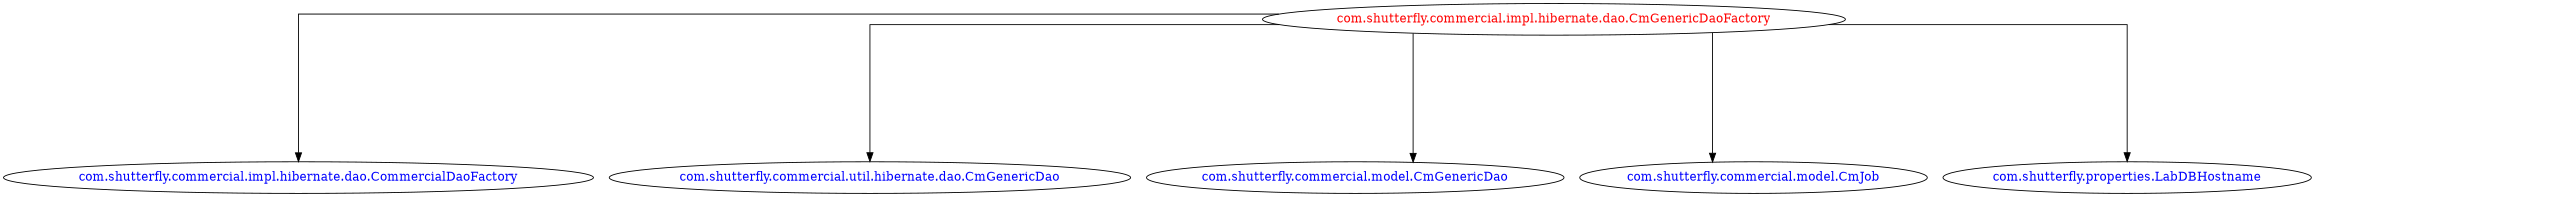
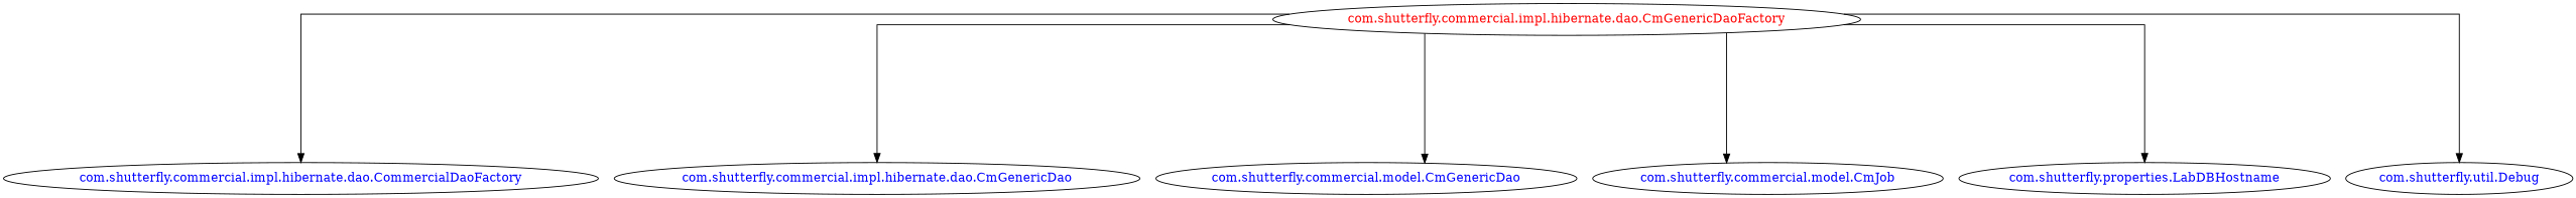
  digraph {
    concentrate=true
    rankdir=TB
    ranksep=2.0
    splines=ortho
    node [fontcolor=blue]
    "com.shutterfly.commercial.impl.hibernate.dao.CmGenericDaoFactory" [fontcolor=red]
    "com.shutterfly.commercial.impl.hibernate.dao.CommercialDaoFactory"
-   "com.shutterfly.commercial.impl.hibernate.dao.CmGenericDao" [label="com.shutterfly.commercial.util.hibernate.dao.CmGenericDao"]
+   "com.shutterfly.commercial.impl.hibernate.dao.CmGenericDao"
    n4 [label="com.shutterfly.commercial.model.CmGenericDao"]
    "com.shutterfly.commercial.model.CmJob"
    "com.shutterfly.properties.LabDBHostname"
+   "com.shutterfly.util.Debug"
    "com.shutterfly.commercial.impl.hibernate.dao.CmGenericDaoFactory" -> "com.shutterfly.commercial.impl.hibernate.dao.CommercialDaoFactory"
    "com.shutterfly.commercial.impl.hibernate.dao.CmGenericDaoFactory" -> "com.shutterfly.commercial.impl.hibernate.dao.CmGenericDao"
    "com.shutterfly.commercial.impl.hibernate.dao.CmGenericDaoFactory" -> n4
    "com.shutterfly.commercial.impl.hibernate.dao.CmGenericDaoFactory" -> "com.shutterfly.commercial.model.CmJob"
    "com.shutterfly.commercial.impl.hibernate.dao.CmGenericDaoFactory" -> "com.shutterfly.properties.LabDBHostname"
+   "com.shutterfly.commercial.impl.hibernate.dao.CmGenericDaoFactory" -> "com.shutterfly.util.Debug"
  }
